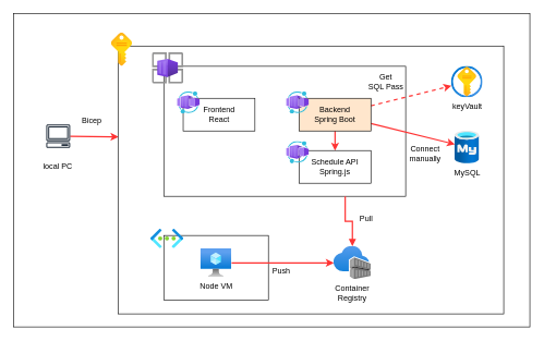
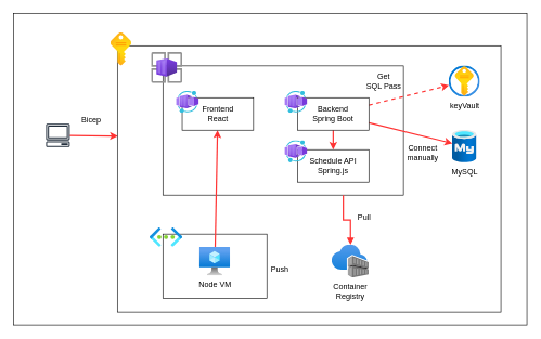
  <mxCell id="0" />
  <mxCell id="1" parent="0" />
  <mxCell id="2" value="" style="rounded=0;whiteSpace=wrap;html=1;" vertex="1" parent="1"><mxGeometry x="20" y="20" width="790" height="480" as="geometry" /></mxCell>
  <mxCell id="3" style="edgeStyle=none;html=1;entryX=0.001;entryY=0.339;entryDx=0;entryDy=0;entryPerimeter=0;strokeColor=#FF3333;strokeWidth=2;" edge="1" parent="1" source="4" target="6"><mxGeometry relative="1" as="geometry" /></mxCell>
  <mxCell id="4" value="" style="sketch=0;outlineConnect=0;fontColor=#232F3E;gradientColor=none;fillColor=#232F3D;strokeColor=none;dashed=0;verticalLabelPosition=bottom;verticalAlign=top;align=center;html=1;fontSize=12;fontStyle=0;aspect=fixed;pointerEvents=1;shape=mxgraph.aws4.client;" vertex="1" parent="1"><mxGeometry x="70" y="190" width="36.95" height="36" as="geometry" /></mxCell>
- <mxCell id="5" value="local PC" style="text;html=1;strokeColor=none;fillColor=none;align=center;verticalAlign=middle;whiteSpace=wrap;rounded=0;" vertex="1" parent="1"><mxGeometry x="58.48" y="240" width="60" height="30" as="geometry" /></mxCell>
  <mxCell id="6" value="" style="rounded=0;whiteSpace=wrap;html=1;" vertex="1" parent="1"><mxGeometry x="180" y="70" width="590" height="410" as="geometry" /></mxCell>
  <mxCell id="7" value="" style="aspect=fixed;html=1;points=[];align=center;image;fontSize=12;image=img/lib/azure2/general/Subscriptions.svg;" vertex="1" parent="1"><mxGeometry x="170" y="50" width="31.61" height="51" as="geometry" /></mxCell>
  <mxCell id="8" value="" style="rounded=0;whiteSpace=wrap;html=1;" vertex="1" parent="1"><mxGeometry x="250" y="101" width="370" height="199" as="geometry" /></mxCell>
  <mxCell id="9" value="" style="rounded=0;whiteSpace=wrap;html=1;" vertex="1" parent="1"><mxGeometry x="250" y="360" width="160" height="99" as="geometry" /></mxCell>
- <mxCell id="10" style="edgeStyle=none;html=1;strokeColor=#FF3333;strokeWidth=2;" edge="1" parent="1" source="11" target="12"><mxGeometry relative="1" as="geometry" /></mxCell>
+ <mxCell id="10" style="edgeStyle=none;html=1;strokeColor=#FF3333;strokeWidth=2;" edge="1" parent="1" source="11" target="16"><mxGeometry relative="1" as="geometry" /></mxCell>
  <mxCell id="11" value="Node VM" style="aspect=fixed;html=1;points=[];align=center;image;fontSize=12;image=img/lib/azure2/compute/Virtual_Machine.svg;" vertex="1" parent="1"><mxGeometry x="306.28" y="380" width="47.44" height="44" as="geometry" /></mxCell>
  <mxCell id="12" value="Container&lt;br&gt;Registry" style="aspect=fixed;html=1;points=[];align=center;image;fontSize=12;image=img/lib/azure2/containers/Container_Registries.svg;" vertex="1" parent="1"><mxGeometry x="510" y="376.5" width="56.85" height="51" as="geometry" /></mxCell>
  <mxCell id="13" value="" style="aspect=fixed;html=1;points=[];align=center;image;fontSize=12;image=img/lib/azure2/networking/Virtual_Networks.svg;" vertex="1" parent="1"><mxGeometry x="230" y="350" width="50.25" height="30" as="geometry" /></mxCell>
  <mxCell id="14" value="keyVault" style="aspect=fixed;html=1;points=[];align=center;image;fontSize=12;image=img/lib/azure2/security/Key_Vaults.svg;" vertex="1" parent="1"><mxGeometry x="690" y="101" width="48" height="48" as="geometry" /></mxCell>
  <mxCell id="15" value="MySQL" style="aspect=fixed;html=1;points=[];align=center;image;fontSize=12;image=img/lib/azure2/databases/Azure_Database_MySQL_Server.svg;" vertex="1" parent="1"><mxGeometry x="695.25" y="200" width="37.5" height="50" as="geometry" /></mxCell>
  <mxCell id="16" value="Frontend&lt;br&gt;React" style="rounded=0;whiteSpace=wrap;html=1;" vertex="1" parent="1"><mxGeometry x="279.63" y="150" width="109.75" height="50" as="geometry" /></mxCell>
  <mxCell id="17" value="" style="aspect=fixed;html=1;points=[];align=center;image;fontSize=12;image=img/lib/azure2/other/Container_App_Environments.svg;" vertex="1" parent="1"><mxGeometry x="232.25" y="80" width="48" height="48" as="geometry" /></mxCell>
  <mxCell id="18" value="" style="aspect=fixed;html=1;points=[];align=center;image;fontSize=12;image=img/lib/azure2/other/Worker_Container_App.svg;" vertex="1" parent="1"><mxGeometry x="270.63" y="140" width="35.03" height="34" as="geometry" /></mxCell>
  <mxCell id="19" style="edgeStyle=none;html=1;strokeColor=#FF3333;strokeWidth=2;" edge="1" parent="1" source="22" target="15"><mxGeometry relative="1" as="geometry" /></mxCell>
  <mxCell id="20" style="edgeStyle=none;html=1;strokeColor=#FF3333;strokeWidth=2;dashed=1;" edge="1" parent="1" source="22" target="14"><mxGeometry relative="1" as="geometry" /></mxCell>
  <mxCell id="21" style="edgeStyle=none;html=1;strokeColor=#FF3333;strokeWidth=2;" edge="1" parent="1" source="22" target="24"><mxGeometry relative="1" as="geometry" /></mxCell>
- <mxCell id="22" value="Backend&lt;br&gt;Spring Boot" style="rounded=0;whiteSpace=wrap;html=1;fillColor=#ffe6cc;" vertex="1" parent="1"><mxGeometry x="457.1" y="150" width="109.75" height="50" as="geometry" /></mxCell>
+ <mxCell id="22" value="Backend&lt;br&gt;Spring Boot" style="rounded=0;whiteSpace=wrap;html=1;" vertex="1" parent="1"><mxGeometry x="457.1" y="150" width="109.75" height="50" as="geometry" /></mxCell>
  <mxCell id="23" value="" style="aspect=fixed;html=1;points=[];align=center;image;fontSize=12;image=img/lib/azure2/other/Worker_Container_App.svg;" vertex="1" parent="1"><mxGeometry x="437.48" y="140" width="35.03" height="34" as="geometry" /></mxCell>
  <mxCell id="24" value="Schedule API&lt;br&gt;Spring.js" style="rounded=0;whiteSpace=wrap;html=1;" vertex="1" parent="1"><mxGeometry x="457.1" y="230" width="109.75" height="50" as="geometry" /></mxCell>
  <mxCell id="25" value="" style="aspect=fixed;html=1;points=[];align=center;image;fontSize=12;image=img/lib/azure2/other/Worker_Container_App.svg;" vertex="1" parent="1"><mxGeometry x="437.48" y="216" width="35.03" height="34" as="geometry" /></mxCell>
  <mxCell id="26" value="" style="edgeStyle=orthogonalEdgeStyle;html=1;endArrow=block;elbow=vertical;startArrow=none;endFill=1;strokeColor=#FF3333;rounded=0;strokeWidth=2;exitX=0.75;exitY=1;exitDx=0;exitDy=0;" edge="1" parent="1" source="8" target="12"><mxGeometry width="100" relative="1" as="geometry"><mxPoint x="535" y="330" as="sourcePoint" /><mxPoint x="588.42" y="350" as="targetPoint" /></mxGeometry></mxCell>
  <mxCell id="27" value="Push" style="text;html=1;strokeColor=none;fillColor=none;align=center;verticalAlign=middle;whiteSpace=wrap;rounded=0;" vertex="1" parent="1"><mxGeometry x="400" y="400" width="60" height="30" as="geometry" /></mxCell>
  <mxCell id="28" value="Pull" style="text;html=1;strokeColor=none;fillColor=none;align=center;verticalAlign=middle;whiteSpace=wrap;rounded=0;" vertex="1" parent="1"><mxGeometry x="530" y="320" width="60" height="30" as="geometry" /></mxCell>
  <mxCell id="29" value="Get&lt;br&gt;SQL Pass" style="text;html=1;strokeColor=none;fillColor=none;align=center;verticalAlign=middle;whiteSpace=wrap;rounded=0;" vertex="1" parent="1"><mxGeometry x="560" y="110" width="60" height="30" as="geometry" /></mxCell>
  <mxCell id="30" value="Connect&lt;br&gt;manually" style="text;html=1;strokeColor=none;fillColor=none;align=center;verticalAlign=middle;whiteSpace=wrap;rounded=0;" vertex="1" parent="1"><mxGeometry x="620" y="220" width="60" height="30" as="geometry" /></mxCell>
  <mxCell id="31" value="Bicep" style="text;html=1;strokeColor=none;fillColor=none;align=center;verticalAlign=middle;whiteSpace=wrap;rounded=0;" vertex="1" parent="1"><mxGeometry x="110" y="170" width="60" height="30" as="geometry" /></mxCell>
